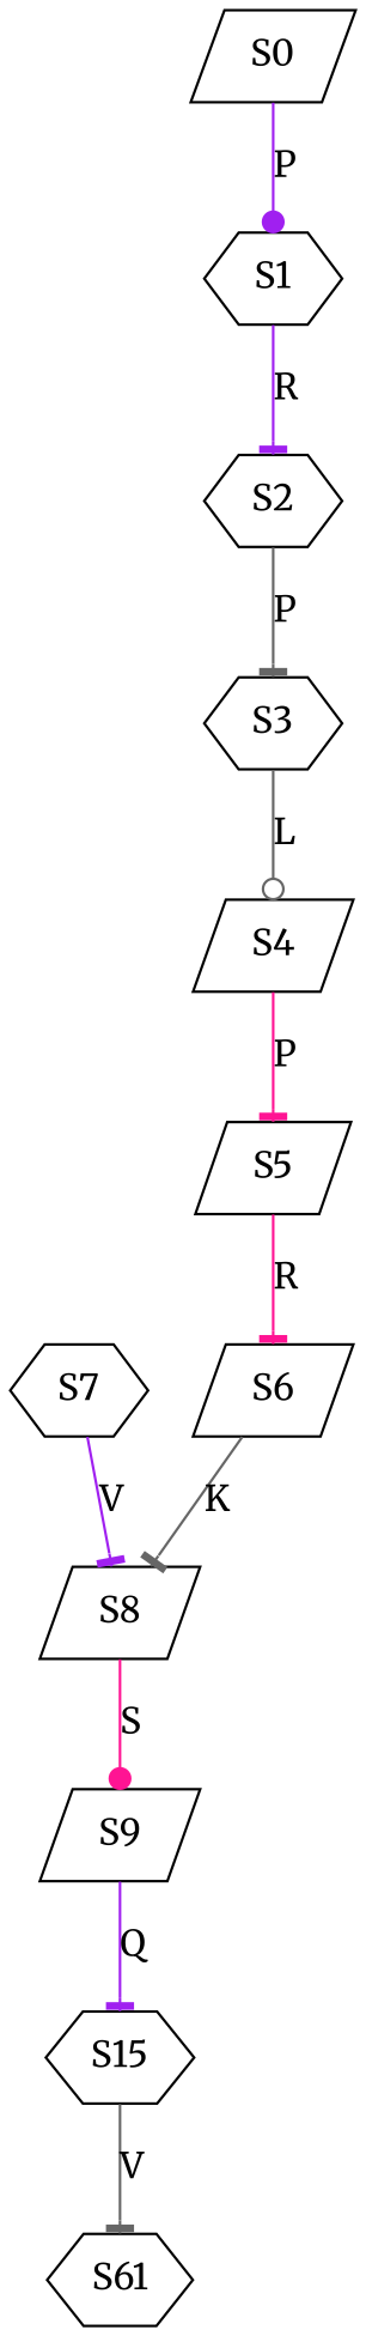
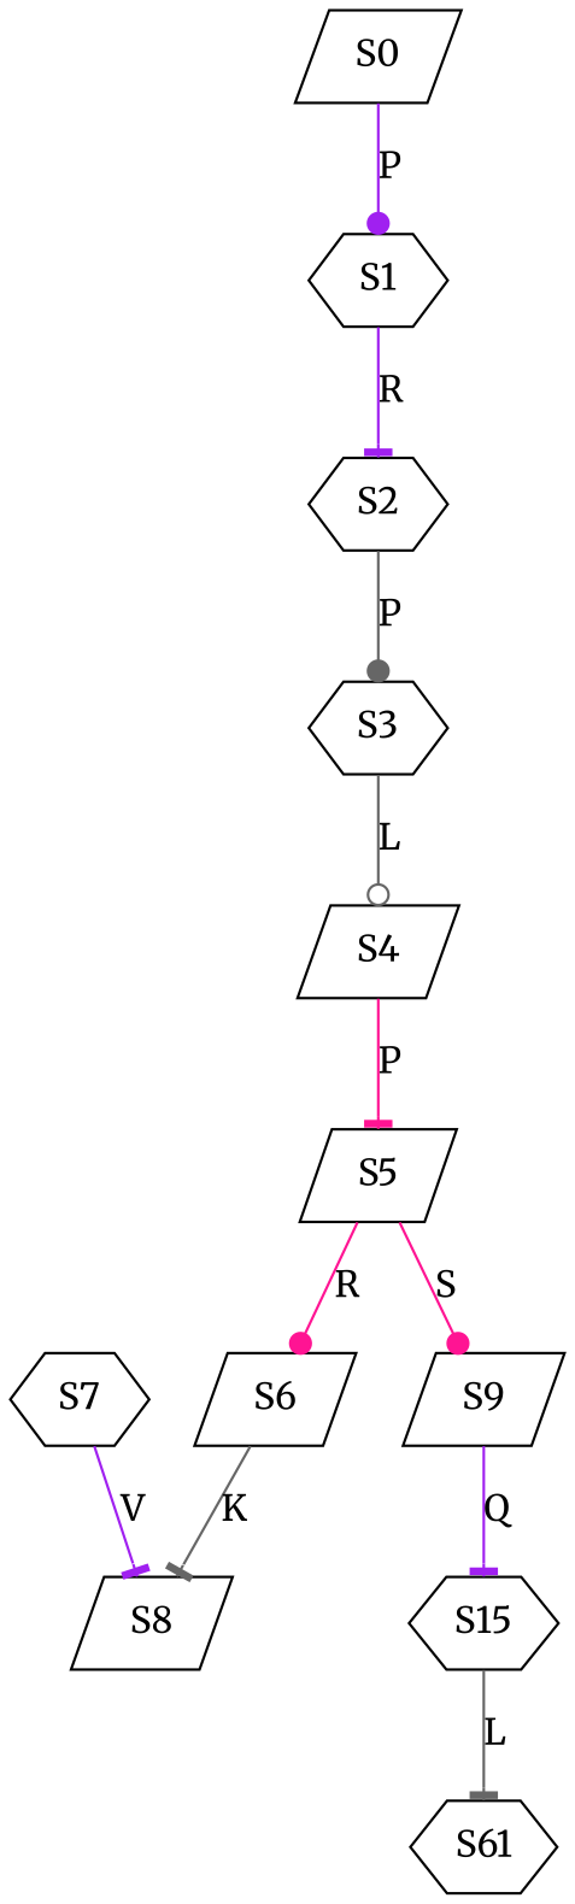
  strict digraph {
    fontname=Merriweather
    node [fontname=Merriweather shape=hexagon]
    edge [arrowhead=tee color=purple fontname=Merriweather]
    S1
    S0 [shape=parallelogram]
    S2
    S3
    S4 [shape=parallelogram]
    S5 [shape=parallelogram]
    S6 [shape=parallelogram]
    S8 [shape=parallelogram]
    S7
    S9 [shape=parallelogram]
    n11 [label=S15]
    n12 [label=S61]
    S1 -> S2 [label=R]
    S0 -> S1 [arrowhead=dot label=P]
-   S2 -> S3 [color=gray40 label=P]
+   S2 -> S3 [arrowhead=dot color=gray40 label=P]
    S3 -> S4 [arrowhead=odot color=gray40 label=L]
    S4 -> S5 [color=deeppink label=P]
-   S5 -> S6 [color=deeppink label=R]
+   S5 -> S6 [arrowhead=dot color=deeppink label=R]
    S6 -> S8 [color=gray40 label=K]
-   S8 -> S9 [arrowhead=dot color=deeppink label=S]
+   S5 -> S9 [arrowhead=dot color=deeppink label=S]
    S7 -> S8 [label=V]
    S9 -> n11 [label=Q]
-   n11 -> n12 [color=gray40 label=V]
+   n11 -> n12 [color=gray40 label=L]
  }
